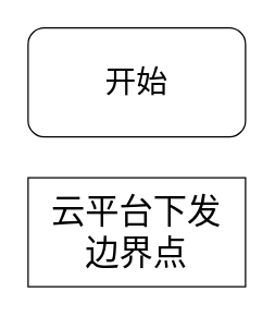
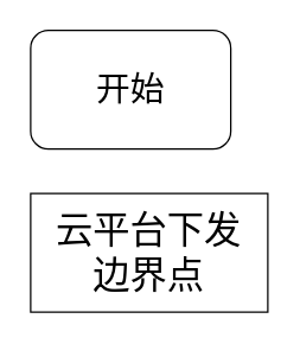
  <mxCell id="0" />
  <mxCell id="1" parent="0" />
- <mxCell id="2" value="开始" style="rounded=1;whiteSpace=wrap;html=1;fontSize=23;fontFamily=黑体;" vertex="1" parent="1"><mxGeometry x="20" y="20" width="160" height="80" as="geometry" /></mxCell>
+ <mxCell id="2" value="开始" style="rounded=1;whiteSpace=wrap;html=1;fontSize=23;fontFamily=黑体;" vertex="1" parent="1"><mxGeometry x="20" y="20" width="135" height="80" as="geometry" /></mxCell>
  <mxCell id="3" value="云平台下发边界点" style="rounded=0;whiteSpace=wrap;html=1;fontSize=25;fontFamily=黑体;spacingLeft=5;spacingRight=5;" vertex="1" parent="1"><mxGeometry x="20" y="130" width="160" height="80" as="geometry" /></mxCell>
